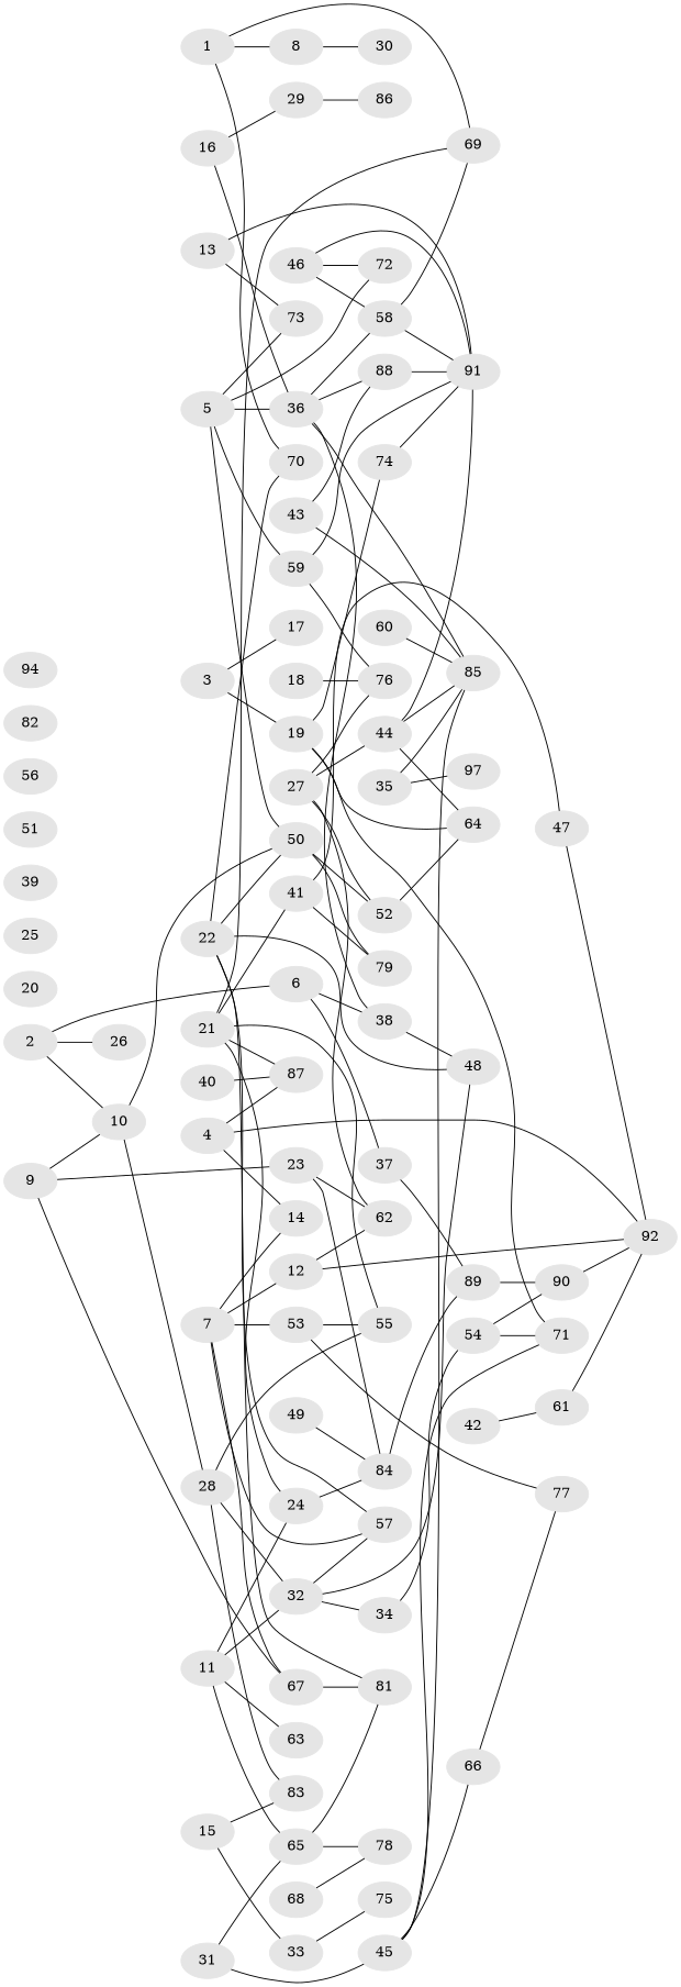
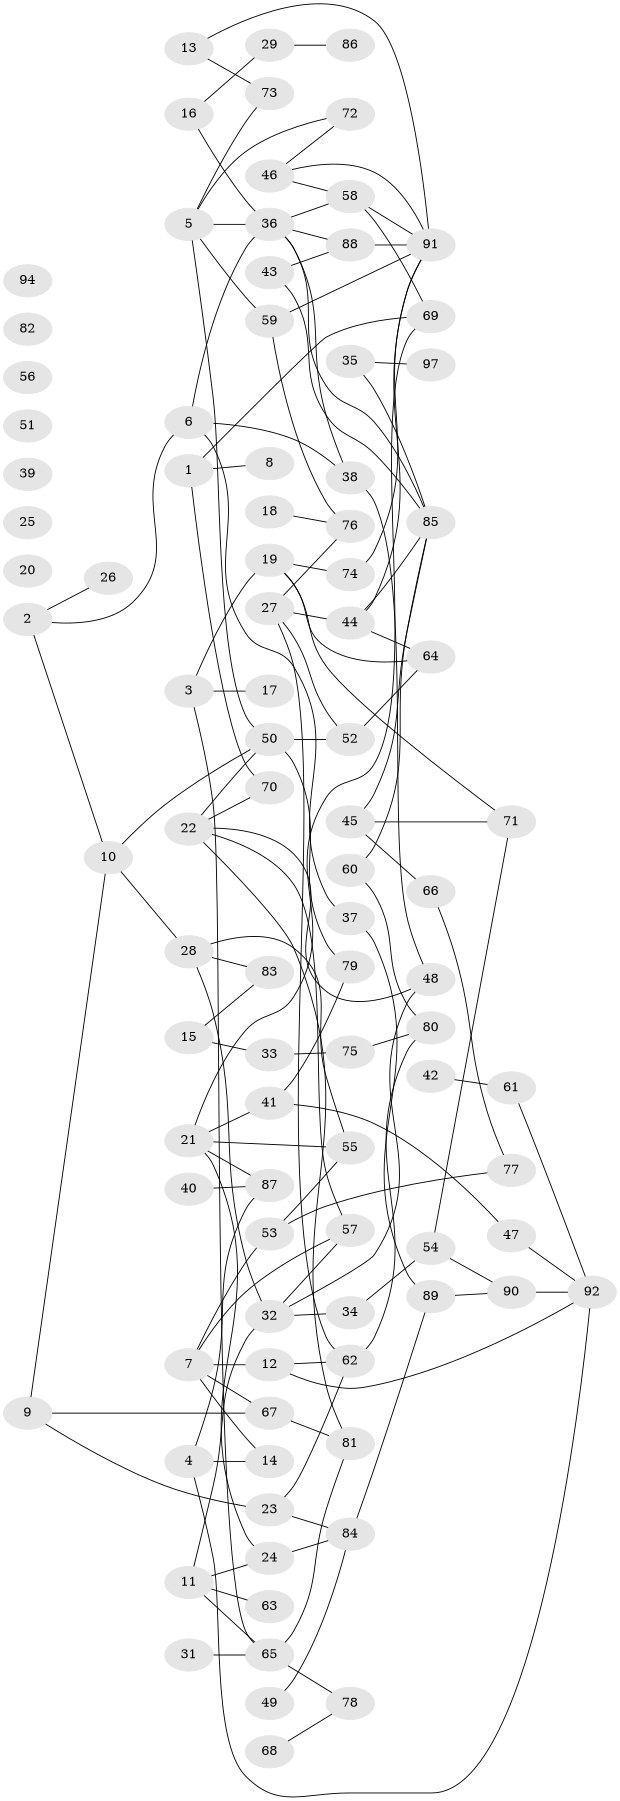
  graph {
    rankdir=LR
    node [color=gray90 style=filled]
    1
    8
    69
    70
-   30
    2
    6
    10
    26
    36
    37
    38
    50
    28
    3
    17
    19
    65
    64
    71
    74
    81
    78
    4
    14
    87
    92
    5
    59
    72
    73
    85
    58
    88
    52
    79
    91
    76
    89
    48
    7
    12
    53
    57
    67
    62
    55
    77
    9
    23
    84
    32
    83
    11
    24
    63
    34
+   80
    13
    15
    33
    75
    16
    29
    86
    18
    20
    21
    41
    47
    22
    25
    27
    44
    31
    45
    66
    54
    90
    35
    n81 [label=97]
    39
    40
    42
    61
    43
    46
    49
    51
    56
    60
    68
    82
    94
    1 -- 8
    1 -- 69
    1 -- 70
-   8 -- 30
    2 -- 6
    2 -- 10
    2 -- 26
+   6 -- 36
    6 -- 37
    6 -- 38
    10 -- 50
    10 -- 28
    36 -- 38
    36 -- 85
    36 -- 58
    36 -- 88
    37 -- 89
    38 -- 48
    50 -- 52
    50 -- 79
    28 -- 55
    28 -- 32
    28 -- 83
    3 -- 17
    3 -- 19
+   3 -- 65
    19 -- 64
    19 -- 71
    19 -- 74
    65 -- 81
    65 -- 78
    74 -- 91
    4 -- 14
    4 -- 87
    4 -- 92
    5 -- 36
    5 -- 50
    5 -- 59
    5 -- 72
    5 -- 73
    59 -- 91
    59 -- 76
    58 -- 69
    58 -- 91
    88 -- 91
    52 -- 64
    89 -- 90
    7 -- 14
    7 -- 12
    7 -- 53
    7 -- 57
    7 -- 67
    12 -- 92
    12 -- 62
    53 -- 55
    53 -- 77
    67 -- 81
+   62 -- 80
    9 -- 10
    9 -- 67
    9 -- 23
    23 -- 62
    23 -- 84
    84 -- 89
    32 -- 48
    32 -- 57
    32 -- 34
    11 -- 65
    11 -- 32
    11 -- 24
    11 -- 63
    24 -- 84
    34 -- 54
    13 -- 73
    13 -- 91
    15 -- 83
    15 -- 33
    33 -- 75
+   75 -- 80
    16 -- 36
    16 -- 29
    29 -- 86
    18 -- 76
    21 -- 69
    21 -- 87
    21 -- 55
    21 -- 24
    21 -- 41
    41 -- 79
    41 -- 47
    47 -- 92
    22 -- 70
    22 -- 50
    22 -- 81
    22 -- 48
    22 -- 57
    27 -- 52
    27 -- 76
    27 -- 62
    27 -- 44
    44 -- 64
    44 -- 85
    44 -- 91
    31 -- 65
-   31 -- 45
    45 -- 71
    45 -- 85
    45 -- 66
    66 -- 77
    54 -- 71
    54 -- 90
    90 -- 92
    35 -- 85
    35 -- n81
    40 -- 87
    42 -- 61
    61 -- 92
    43 -- 85
    43 -- 88
    46 -- 72
    46 -- 58
    46 -- 91
    49 -- 84
    60 -- 85
+   60 -- 80
    68 -- 78
  }
